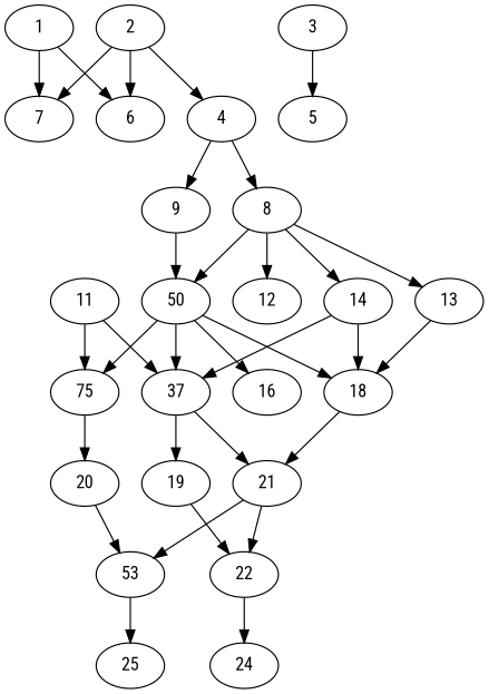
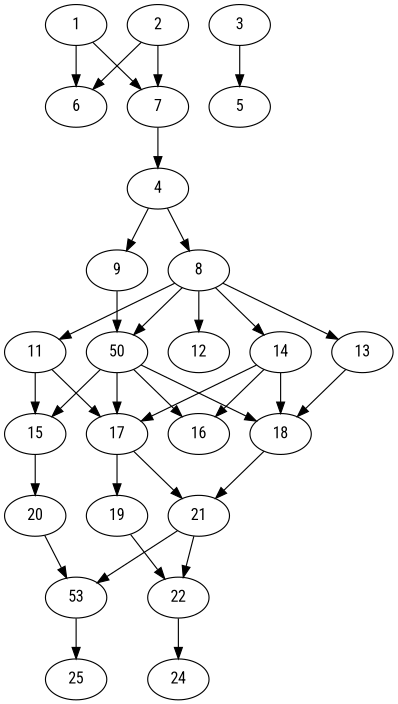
  digraph {
    fontname="Roboto Condensed"
    node [alpha=0.01 fontname="Roboto Condensed"]
    edge [fontname="Roboto Condensed"]
    1 [alpha=0.05 expect_size=9955328]
    6 [alpha=0.09 expect_size=37835776]
    7 [expect_size=9611264]
    4 [alpha=0.13 expect_size=50795520]
    8 [alpha=0.10 expect_size=19920896]
    9 [alpha=0.08 expect_size=45552640]
    n7 [alpha=0.10 expect_size=26141696 label=50]
    11 [alpha=0.02 expect_size=32229376]
    12 [alpha=0.11 expect_size=42956800]
    13 [alpha=0.06 expect_size=44436480]
    14 [alpha=0.17 expect_size=14617600]
    2 [expect_size=22496256]
    3 [alpha=0.07 expect_size=15720448]
    5 [alpha=0.09 expect_size=42383360]
-   15 [alpha=0.09 expect_size=46081024 label=75]
+   15 [alpha=0.09 expect_size=46081024]
    16 [alpha=0.18 expect_size=20228096]
-   17 [alpha=0.05 expect_size=42510336 label=37]
+   17 [alpha=0.05 expect_size=42510336]
    18 [expect_size=44846080]
    20 [alpha=0.09 expect_size=39026688]
    19 [expect_size=21327872]
    21 [alpha=0.19 expect_size=15182848]
    n22 [alpha=0.19 expect_size=46050304 label=53]
    22 [alpha=0.17 expect_size=19618816]
    25 [alpha=0.18 expect_size=5807104]
    24 [expect_size=13337600]
    1 -> 6
    1 -> 7
    4 -> 8
    4 -> 9
    8 -> n7
+   8 -> 11
    8 -> 12
    8 -> 13
    8 -> 14
    9 -> n7
    n7 -> 15
    n7 -> 16
    n7 -> 17
    n7 -> 18
    11 -> 15
    11 -> 17
    13 -> 18
+   14 -> 16
    14 -> 17
    14 -> 18
    2 -> 6
    2 -> 7
-   2 -> 4
+   7 -> 4
    3 -> 5
    15 -> 20
    17 -> 19
    17 -> 21
    18 -> 21
    20 -> n22
    19 -> 22
    21 -> n22
    21 -> 22
    n22 -> 25
    22 -> 24
  }
